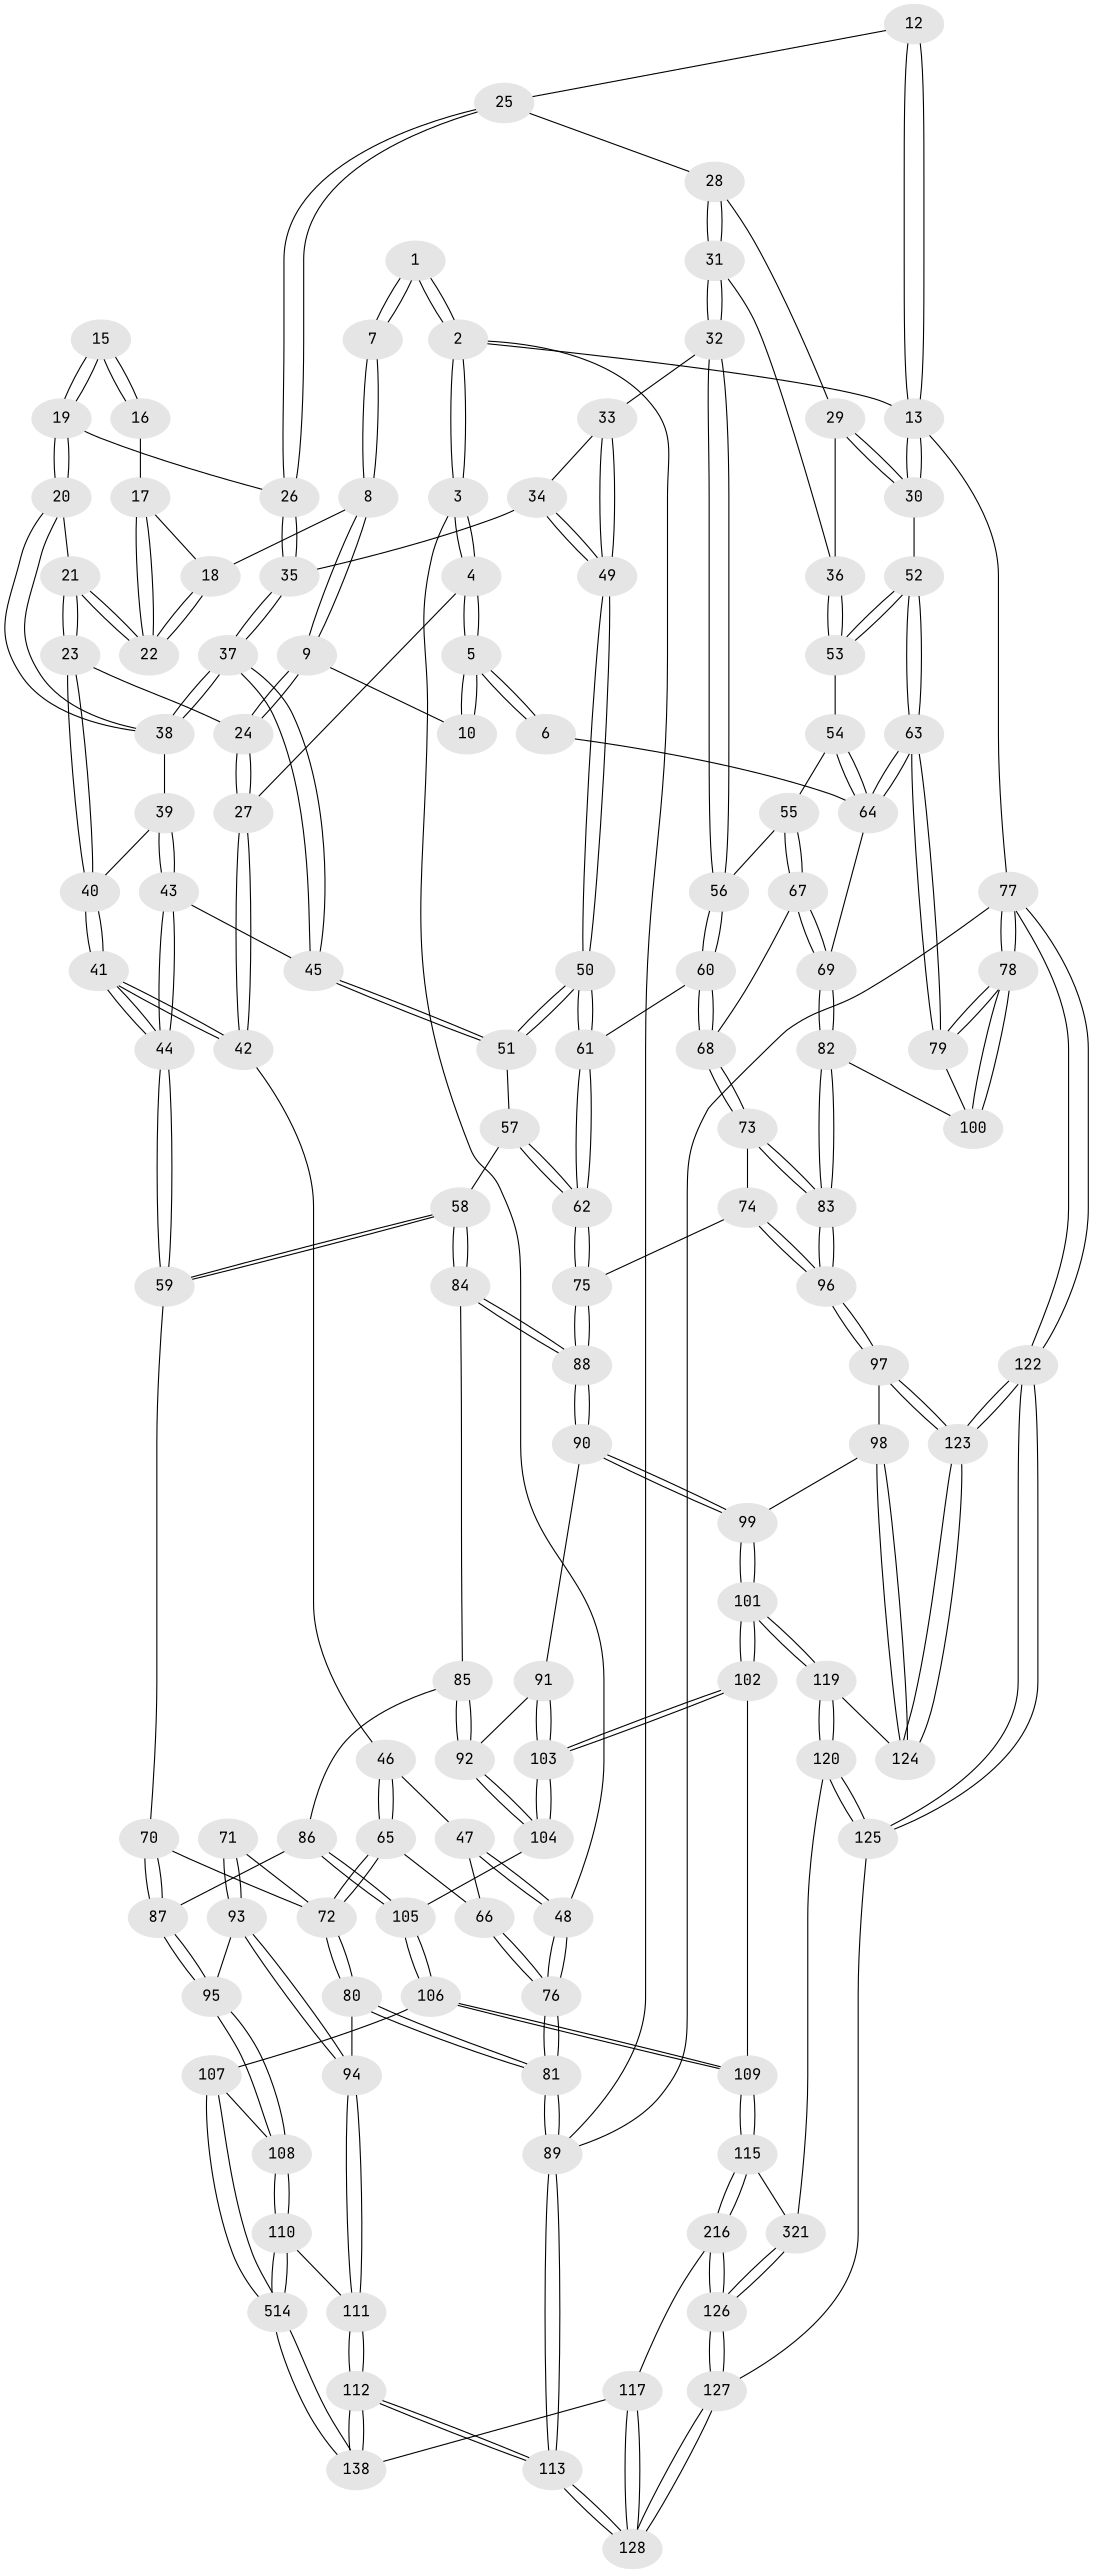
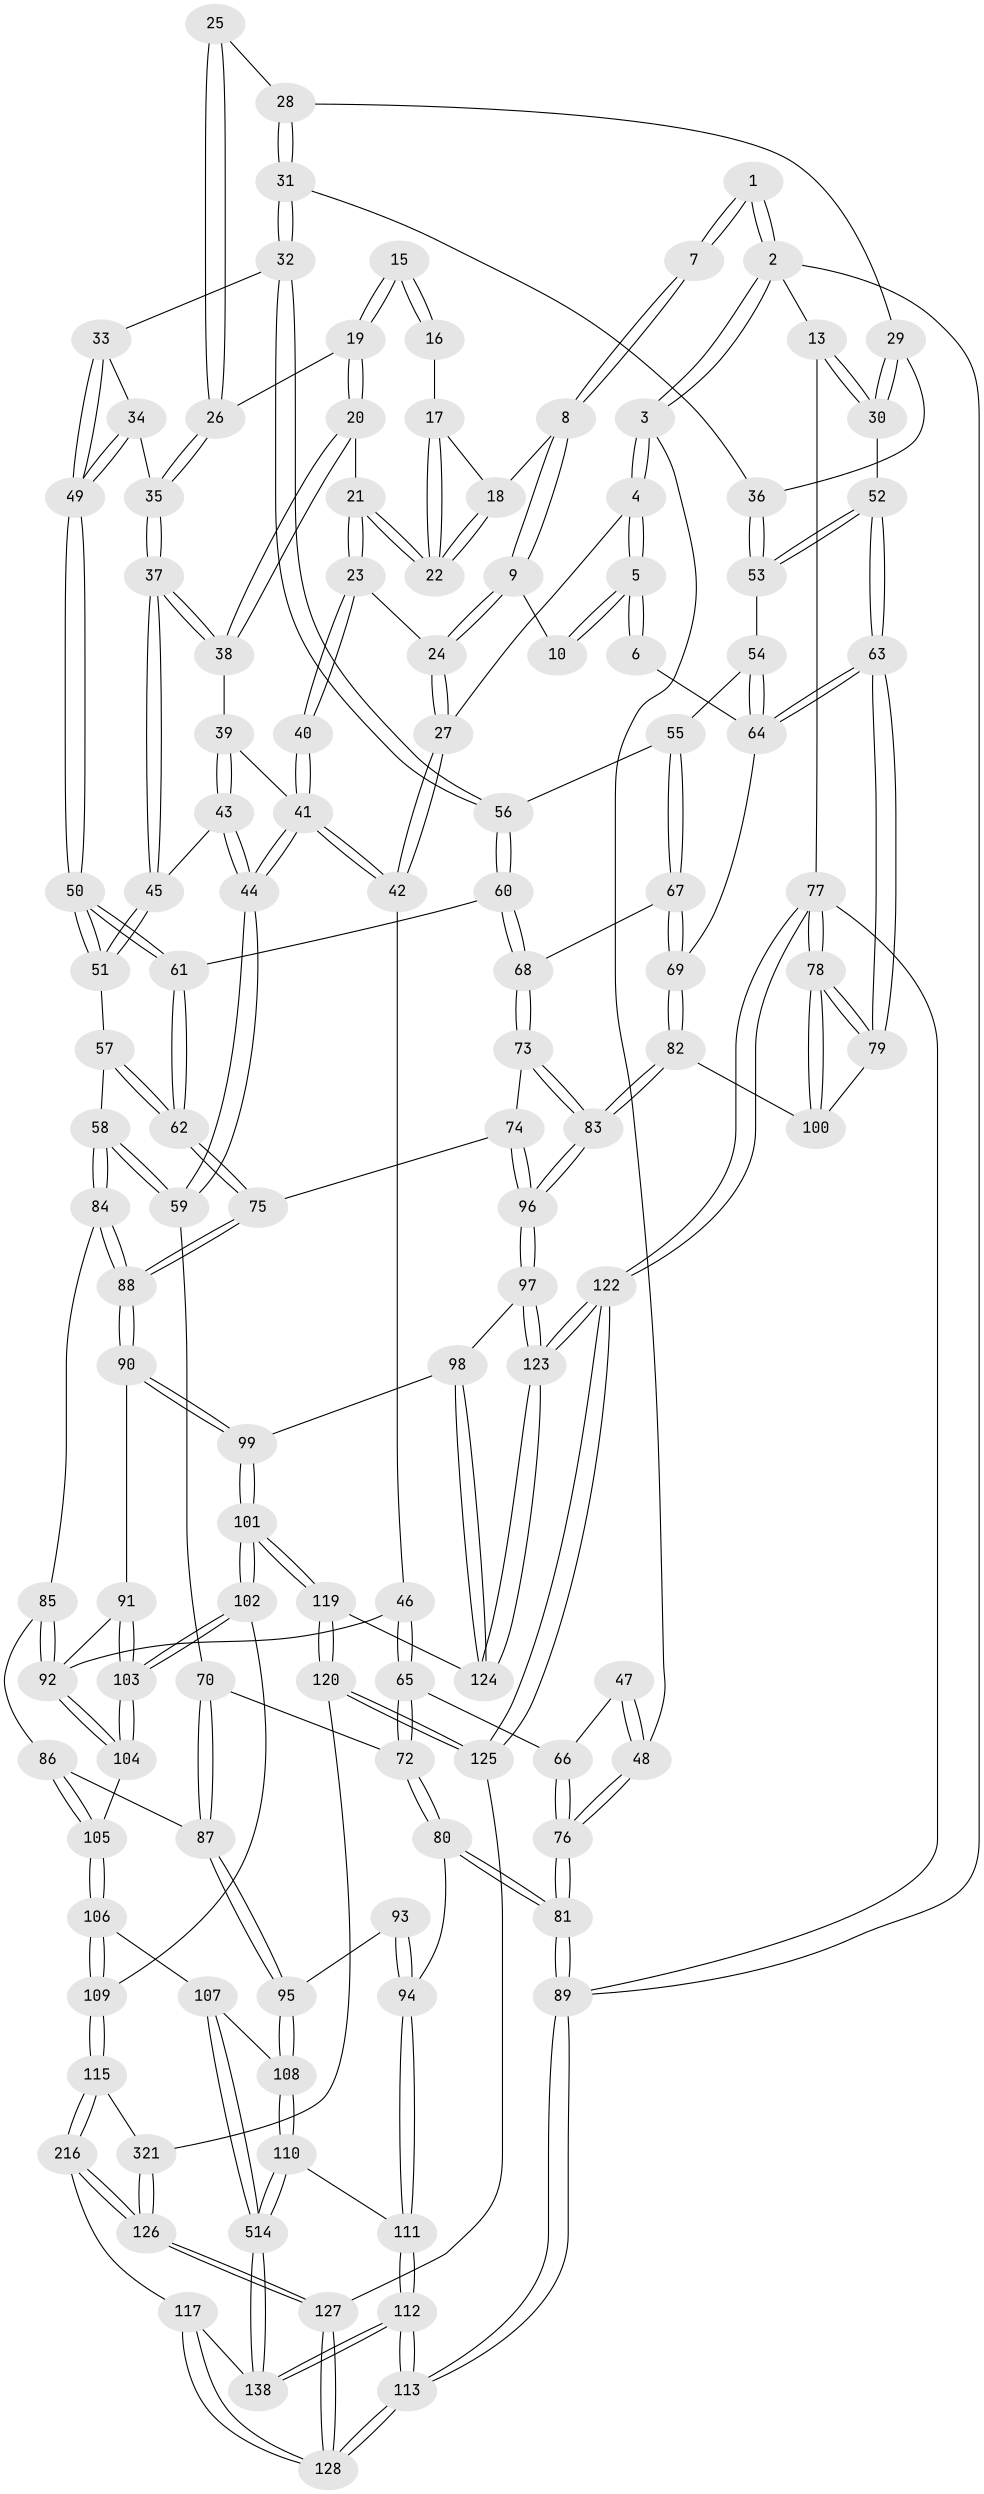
  graph {
    fontname="JetBrains Mono"
    node [color=gray90 fontname="JetBrains Mono" style=filled]
    edge [fontname="JetBrains Mono"]
    1
    2
    7
    3
    13
    89
    8
    4
    48
    30
    77
    113
    5
    27
    76
    6
    10
    42
    64
    9
    18
    24
    22
-   12
    25
    15
    16
    19
    26
    28
    52
    78
    122
    17
    20
    21
    38
    35
    23
    39
    40
    41
    29
    31
    37
    46
    36
    32
    53
    63
    33
    56
    34
    49
    60
    50
    45
    54
    51
    43
    44
    59
    47
    65
    70
    57
    66
    72
    81
    61
    62
    58
    79
    55
    67
    69
    68
    84
    75
    88
    85
    87
    73
    100
    82
    80
    74
    83
-   71
    93
    95
    94
    96
    97
    90
    123
    125
    111
    86
    92
    105
    104
    106
    108
    91
    99
    128
    103
    101
    112
    110
    98
    124
    102
    119
    109
    120
    115
    107
    n120 [label=514]
    n121 [label=138]
    n122 [label=216]
    n123 [label=321]
    117
    126
    127
    1 -- 2
    1 -- 2
    1 -- 7
    1 -- 7
    2 -- 3
    2 -- 3
    2 -- 13
    2 -- 89
    7 -- 8
    7 -- 8
    3 -- 4
    3 -- 4
    3 -- 48
    13 -- 30
    13 -- 30
    13 -- 77
    89 -- 113
    89 -- 113
    8 -- 9
    8 -- 9
    8 -- 18
    4 -- 5
    4 -- 5
    4 -- 27
    48 -- 76
    48 -- 76
    30 -- 52
    77 -- 89
    77 -- 78
    77 -- 78
    77 -- 122
    77 -- 122
    113 -- 128
    113 -- 128
    5 -- 6
    5 -- 6
    5 -- 10
    5 -- 10
    27 -- 42
    27 -- 42
    76 -- 81
    76 -- 81
    6 -- 64
    42 -- 46
    64 -- 69
    9 -- 10
    9 -- 24
    9 -- 24
    18 -- 22
    18 -- 22
    24 -- 27
    24 -- 27
-   12 -- 13
-   12 -- 13
-   12 -- 25
    25 -- 26
    25 -- 26
    25 -- 28
    15 -- 16
    15 -- 16
    15 -- 19
    15 -- 19
    16 -- 17
    19 -- 26
    19 -- 20
    19 -- 20
    26 -- 35
    26 -- 35
    28 -- 29
    28 -- 31
    28 -- 31
    52 -- 53
    52 -- 53
    52 -- 63
    52 -- 63
    78 -- 79
    78 -- 79
    78 -- 100
    78 -- 100
    122 -- 123
    122 -- 123
    122 -- 125
    122 -- 125
    17 -- 18
    17 -- 22
    17 -- 22
    20 -- 21
    20 -- 38
    20 -- 38
    21 -- 22
    21 -- 22
    21 -- 23
    21 -- 23
    38 -- 39
    35 -- 37
    35 -- 37
    23 -- 24
    23 -- 40
    23 -- 40
-   39 -- 40
+   39 -- 41
    39 -- 43
    39 -- 43
    40 -- 41
    40 -- 41
    41 -- 42
    41 -- 42
    41 -- 44
    41 -- 44
    29 -- 30
    29 -- 30
    29 -- 36
    31 -- 36
    31 -- 32
    31 -- 32
    37 -- 38
    37 -- 38
    37 -- 45
    37 -- 45
-   46 -- 47
+   46 -- 92
    46 -- 65
    46 -- 65
    36 -- 53
    36 -- 53
    32 -- 33
    32 -- 56
    32 -- 56
    53 -- 54
    63 -- 64
    63 -- 64
    63 -- 79
    63 -- 79
    33 -- 34
    33 -- 49
    33 -- 49
    56 -- 60
    56 -- 60
    34 -- 35
    34 -- 49
    34 -- 49
    49 -- 50
    49 -- 50
    60 -- 61
    60 -- 68
    60 -- 68
    50 -- 51
    50 -- 51
    50 -- 61
    50 -- 61
    45 -- 51
    45 -- 51
    54 -- 64
    54 -- 64
    54 -- 55
    51 -- 57
    43 -- 45
    43 -- 44
    43 -- 44
    44 -- 59
    44 -- 59
    59 -- 70
    47 -- 48
    47 -- 48
    47 -- 66
    65 -- 66
    65 -- 72
    65 -- 72
    70 -- 72
    70 -- 87
    70 -- 87
    57 -- 62
    57 -- 62
    57 -- 58
    66 -- 76
    66 -- 76
    72 -- 80
    72 -- 80
    81 -- 89
    81 -- 89
    61 -- 62
    61 -- 62
    62 -- 75
    62 -- 75
    58 -- 59
    58 -- 59
    58 -- 84
    58 -- 84
    79 -- 100
    55 -- 56
    55 -- 67
    55 -- 67
    67 -- 69
    67 -- 69
    67 -- 68
    69 -- 82
    69 -- 82
    68 -- 73
    68 -- 73
    84 -- 88
    84 -- 88
    84 -- 85
    75 -- 88
    75 -- 88
    88 -- 90
    88 -- 90
    85 -- 86
    85 -- 92
    85 -- 92
    87 -- 95
    87 -- 95
    73 -- 74
    73 -- 83
    73 -- 83
    82 -- 100
    82 -- 83
    82 -- 83
    80 -- 81
    80 -- 81
    80 -- 94
    74 -- 75
    74 -- 96
    74 -- 96
    83 -- 96
    83 -- 96
-   71 -- 72
-   71 -- 93
-   71 -- 93
    93 -- 95
    93 -- 94
    93 -- 94
    95 -- 108
    95 -- 108
    94 -- 111
    94 -- 111
    96 -- 97
    96 -- 97
    97 -- 123
    97 -- 123
    97 -- 98
    90 -- 91
    90 -- 99
    90 -- 99
    123 -- 124
    123 -- 124
    125 -- 127
    111 -- 112
    111 -- 112
    86 -- 87
    86 -- 105
    86 -- 105
    92 -- 104
    92 -- 104
    105 -- 106
    105 -- 106
    104 -- 105
    106 -- 109
    106 -- 109
    106 -- 107
    108 -- 110
    108 -- 110
    91 -- 92
    91 -- 103
    91 -- 103
    99 -- 101
    99 -- 101
    103 -- 104
    103 -- 104
    101 -- 102
    101 -- 102
    101 -- 119
    101 -- 119
    112 -- 113
    112 -- 113
    112 -- n121
    112 -- n121
    110 -- 111
    110 -- n120
    110 -- n120
    98 -- 99
    98 -- 124
    98 -- 124
    102 -- 103
    102 -- 103
    102 -- 109
    119 -- 124
    119 -- 120
    119 -- 120
    109 -- 115
    109 -- 115
    120 -- 125
    120 -- 125
    120 -- n123
    115 -- n122
    115 -- n122
    115 -- n123
    107 -- 108
    107 -- n120
    107 -- n120
    n120 -- n121
    n120 -- n121
    n122 -- 117
    n122 -- 126
    n122 -- 126
    n123 -- 126
    n123 -- 126
    117 -- 128
    117 -- 128
    117 -- n121
    126 -- 127
    126 -- 127
    127 -- 128
    127 -- 128
  }
